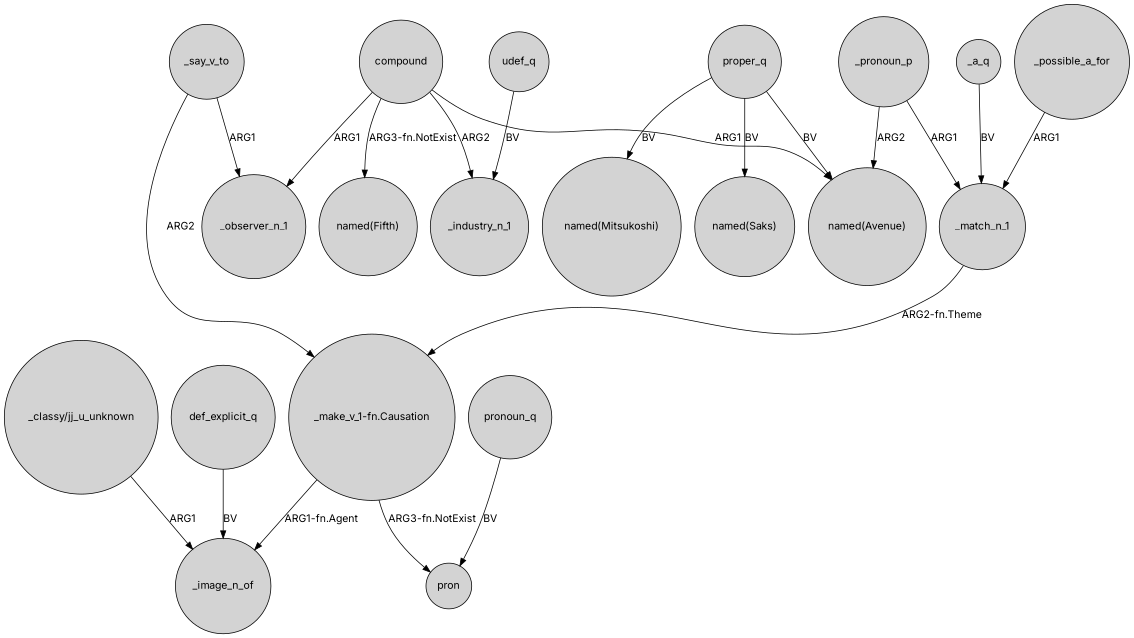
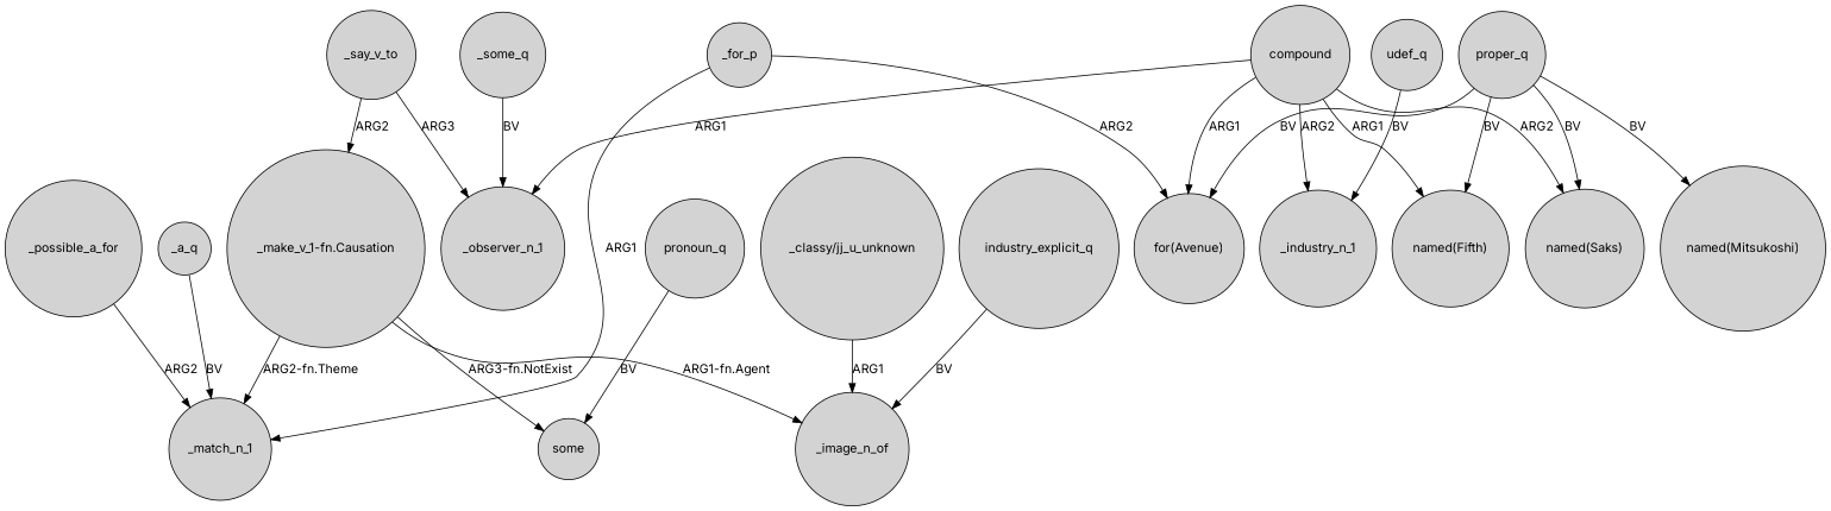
  digraph {
    fontname=Inter
    node [fontname=Inter shape=circle style=filled]
    edge [fontname=Inter]
-   _for_p [label=_pronoun_p]
+   _for_p
    _match_n_1
-   "named(Avenue)"
+   "named(Avenue)" [label="for(Avenue)"]
    "_make_v_1-fn.Causation"
    _image_n_of
-   pron
+   pron [label=some]
    _say_v_to
    _observer_n_1
    _possible_a_for
    "_classy/jj_u_unknown"
    compound
    "named(Fifth)"
    "named(Saks)"
    _industry_n_1
    proper_q
    "named(Mitsukoshi)"
    _a_q
    pronoun_q
+   _some_q
    udef_q
-   def_explicit_q
+   def_explicit_q [label=industry_explicit_q]
    _for_p -> _match_n_1 [label=ARG1]
    _for_p -> "named(Avenue)" [label=ARG2]
-   _match_n_1 -> "_make_v_1-fn.Causation" [label="ARG2-fn.Theme"]
+   "_make_v_1-fn.Causation" -> _match_n_1 [label="ARG2-fn.Theme"]
    "_make_v_1-fn.Causation" -> _image_n_of [label="ARG1-fn.Agent"]
    "_make_v_1-fn.Causation" -> pron [label="ARG3-fn.NotExist"]
    _say_v_to -> "_make_v_1-fn.Causation" [label=ARG2]
-   _say_v_to -> _observer_n_1 [label=ARG1]
-   _possible_a_for -> _match_n_1 [label=ARG1]
+   _say_v_to -> _observer_n_1 [label=ARG3]
+   _possible_a_for -> _match_n_1 [label=ARG2]
    "_classy/jj_u_unknown" -> _image_n_of [label=ARG1]
    compound -> "named(Avenue)" [label=ARG1]
    compound -> _observer_n_1 [label=ARG1]
-   compound -> "named(Fifth)" [label="ARG3-fn.NotExist"]
+   compound -> "named(Fifth)" [label=ARG1]
+   compound -> "named(Saks)" [label=ARG2]
    compound -> _industry_n_1 [label=ARG2]
    proper_q -> "named(Avenue)" [label=BV]
+   proper_q -> "named(Fifth)" [label=BV]
    proper_q -> "named(Saks)" [label=BV]
    proper_q -> "named(Mitsukoshi)" [label=BV]
    _a_q -> _match_n_1 [label=BV]
    pronoun_q -> pron [label=BV]
+   _some_q -> _observer_n_1 [label=BV]
    udef_q -> _industry_n_1 [label=BV]
    def_explicit_q -> _image_n_of [label=BV]
  }
